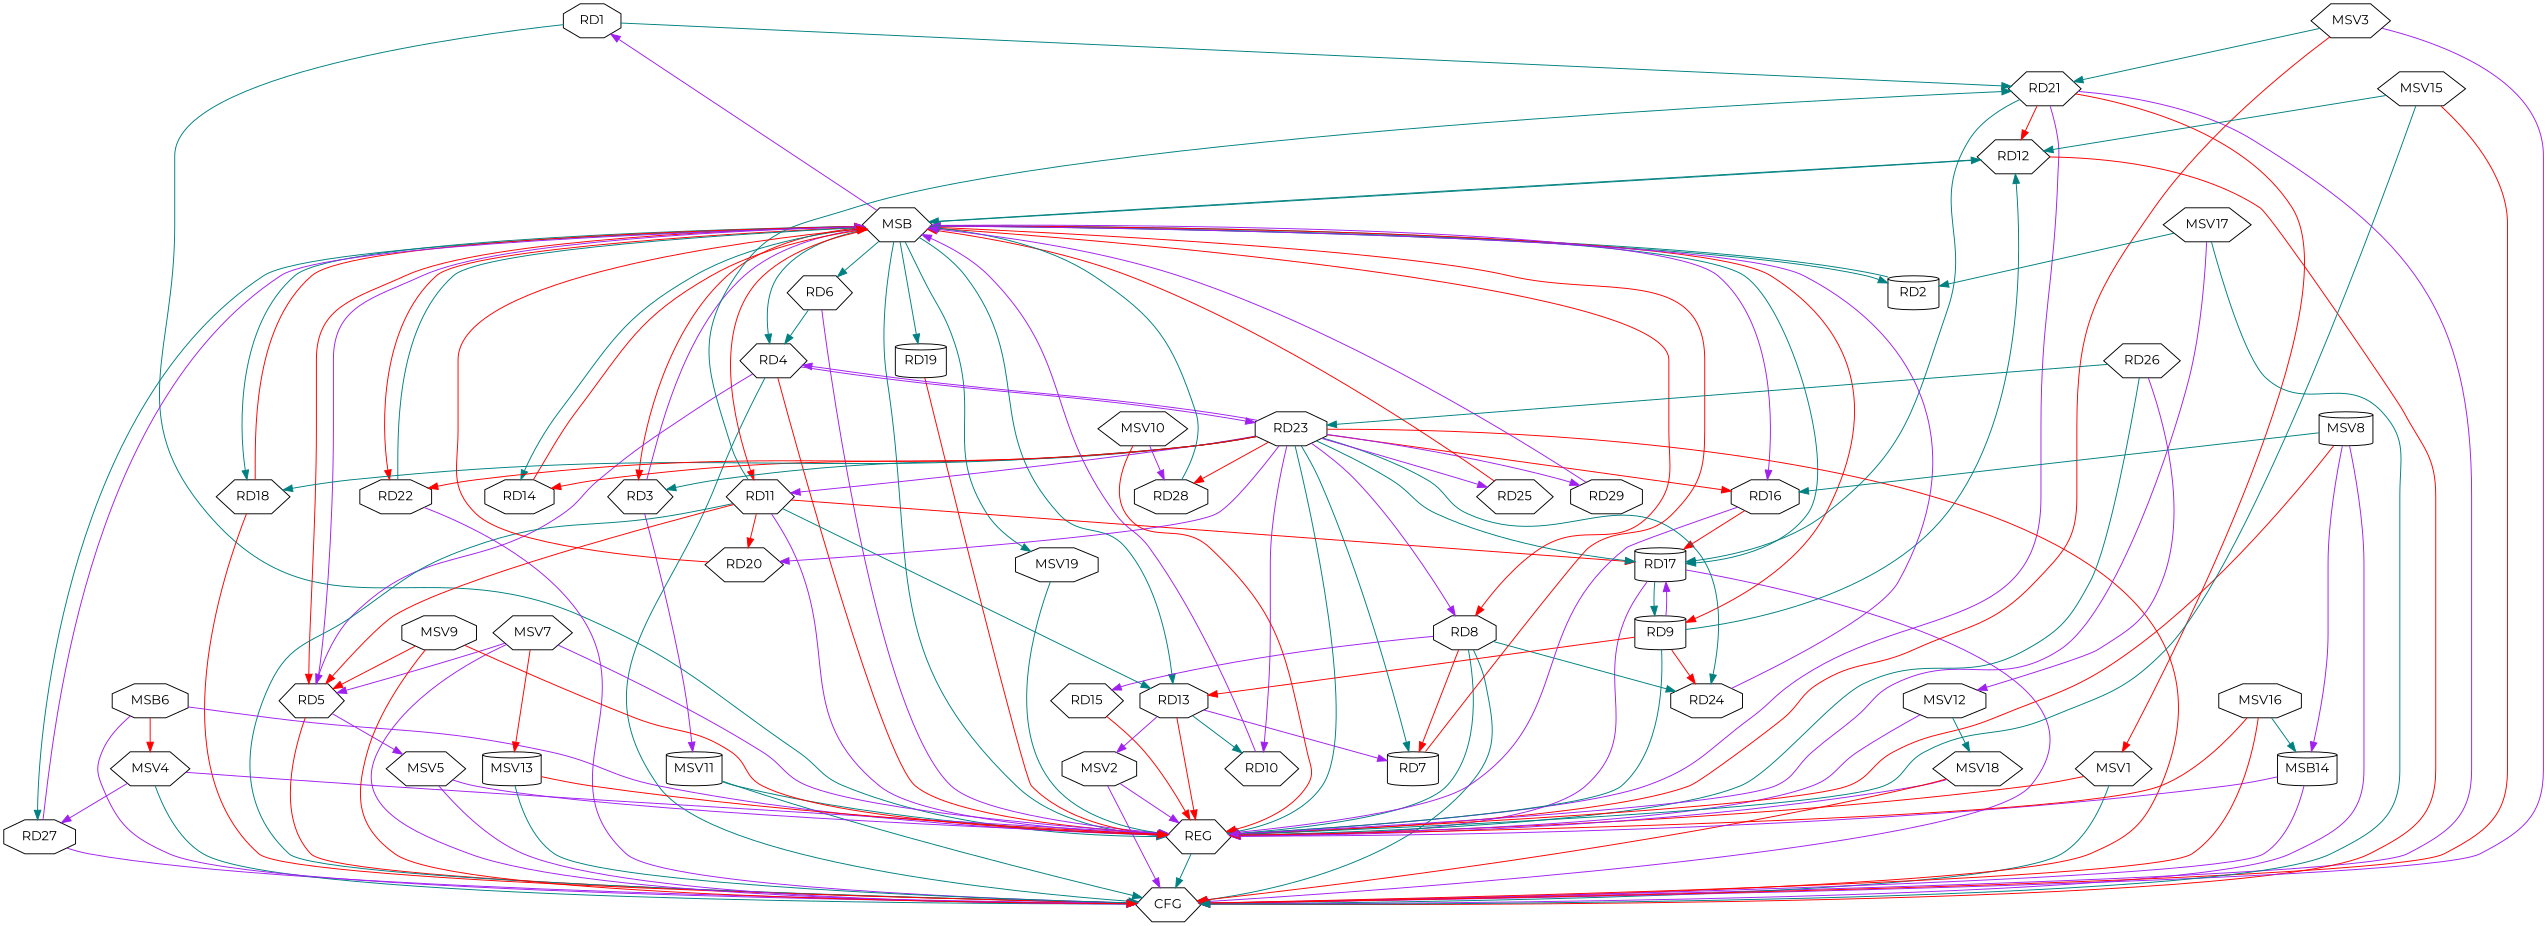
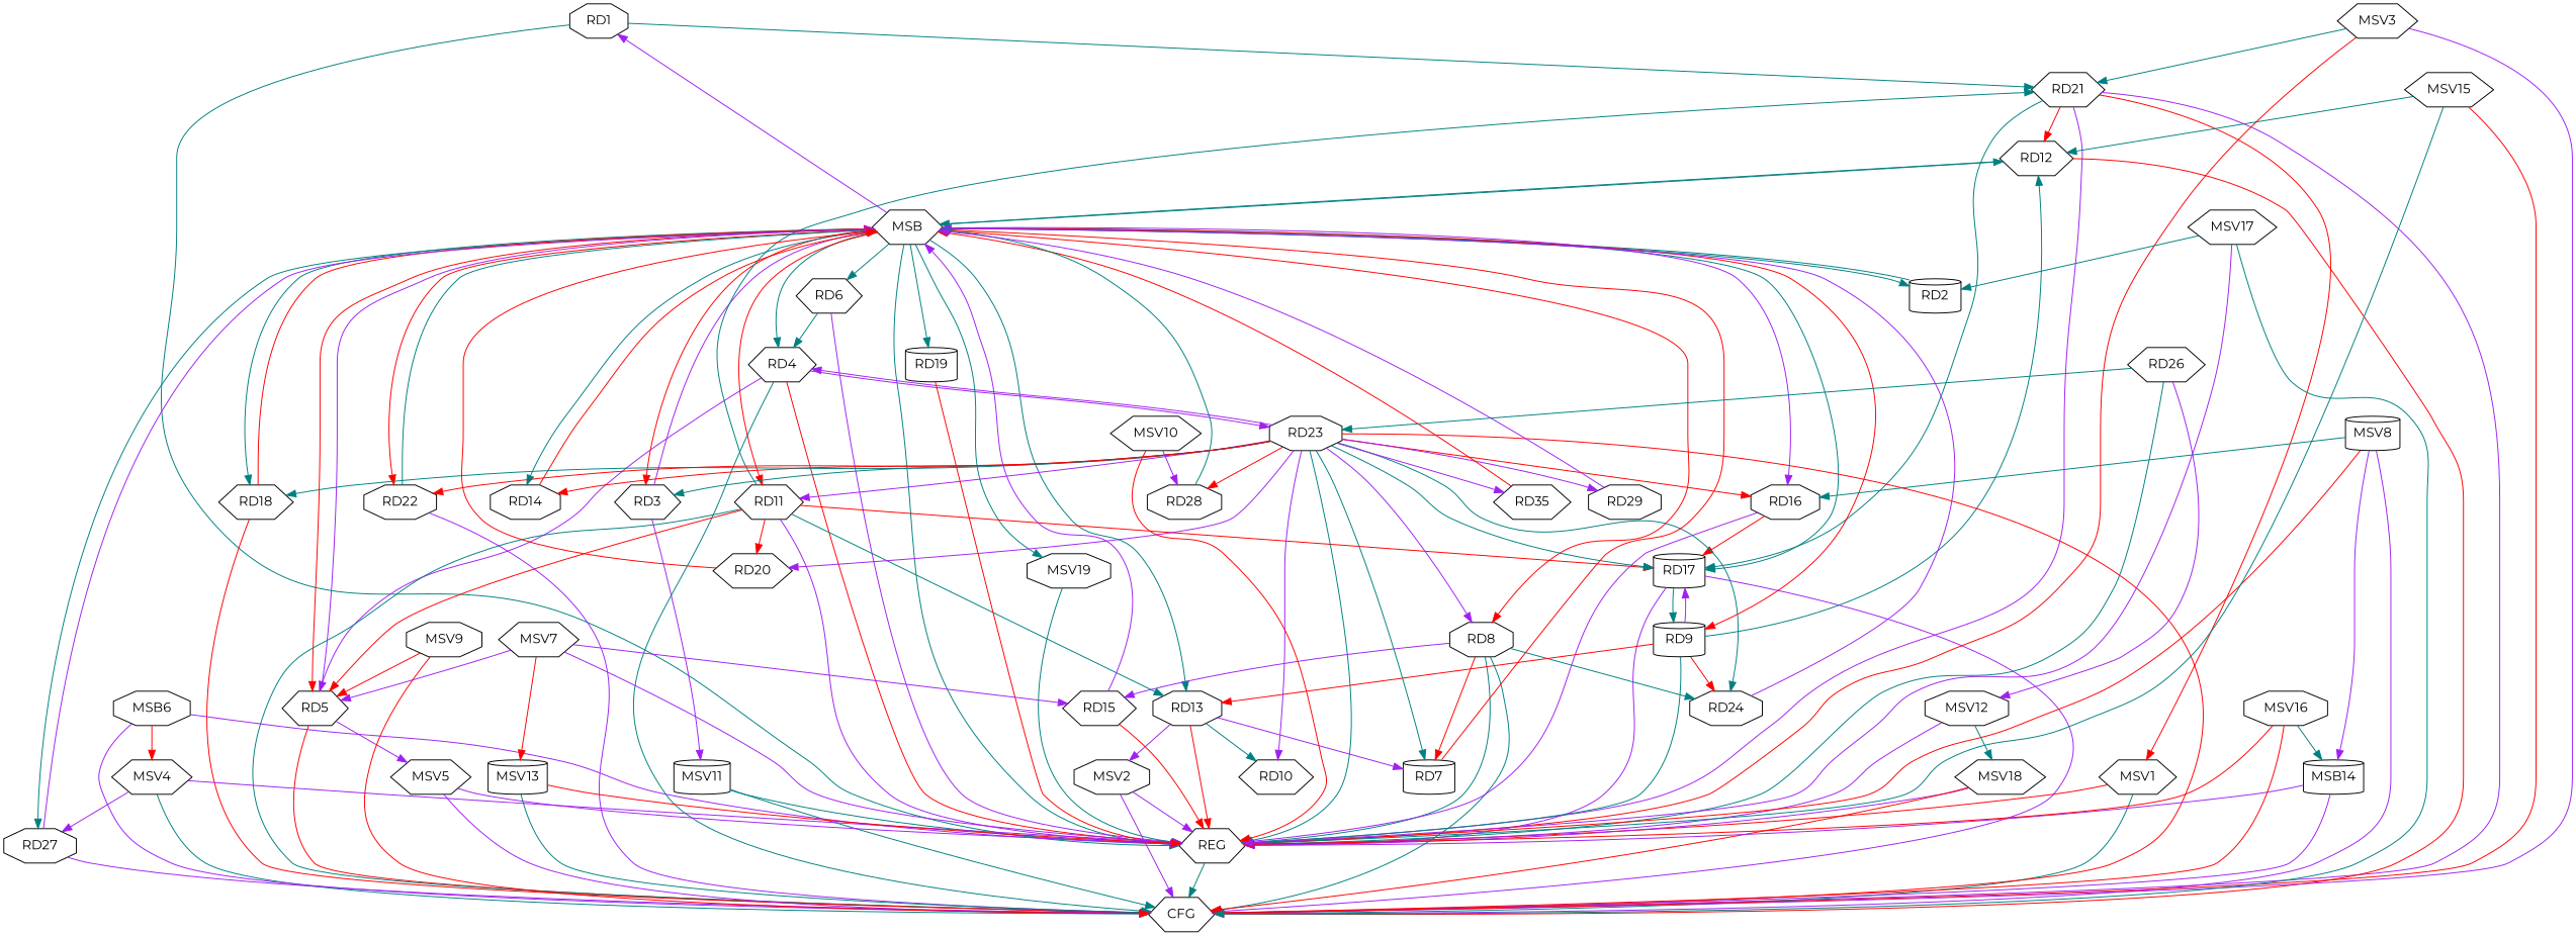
  strict digraph {
    fontname=Montserrat
    node [fontname=Montserrat shape=hexagon]
    edge [color=teal fontname=Montserrat]
    n1 [label=RD1 shape=octagon]
    n2 [label=RD21]
    n3 [label=REG]
    n4 [label=CFG]
    n5 [label=RD12]
    n6 [label=RD17 shape=cylinder]
    n7 [label=MSV1]
    n8 [label=RD2 shape=cylinder]
    n9 [label=MSB]
    n10 [label=RD3]
    n11 [label=RD4]
    n12 [label=RD5]
    n13 [label=RD6]
    n14 [label=RD8 shape=octagon]
    n15 [label=RD9 shape=cylinder]
    n16 [label=RD13 shape=octagon]
    n17 [label=RD11]
    n18 [label=RD14 shape=octagon]
    n19 [label=RD16 shape=octagon]
    n20 [label=RD18]
    n21 [label=RD19 shape=cylinder]
    n22 [label=RD22 shape=octagon]
    n23 [label=RD27 shape=octagon]
    n24 [label=MSV19 shape=octagon]
    n25 [label=MSV11 shape=cylinder]
    n26 [label=RD23 shape=octagon]
    n27 [label=MSV5]
    n28 [label=RD7 shape=cylinder]
    n29 [label=RD24 shape=octagon]
    n30 [label=RD10]
    n31 [label=RD20]
-   n32 [label=RD25]
+   n32 [label=RD35]
    n33 [label=RD28 shape=octagon]
    n34 [label=RD29 shape=octagon]
    n35 [label=RD15]
    n36 [label=MSV2 shape=octagon]
    n37 [label=RD26]
    n38 [label=MSV12 shape=octagon]
    n39 [label=MSV18]
    n40 [label=MSV3]
    n41 [label=MSV4]
    n42 [label=MSB6 shape=octagon]
    n43 [label=MSV7]
    n44 [label=MSV13 shape=cylinder]
    n45 [label=MSV8 shape=cylinder]
    n46 [label=MSB14 shape=cylinder]
    n47 [label=MSV9 shape=octagon]
    n48 [label=MSV10]
    n49 [label=MSV15]
    n50 [label=MSV16 shape=octagon]
    n51 [label=MSV17]
    n1 -> n2
    n1 -> n3
    n2 -> n3 [color=purple]
    n2 -> n4 [color=purple]
    n2 -> n5 [color=red]
    n2 -> n6
    n2 -> n7 [color=red]
    n3 -> n4
    n5 -> n4 [color=red]
    n5 -> n9
    n6 -> n3 [color=purple]
    n6 -> n4 [color=purple]
    n6 -> n15
    n7 -> n3 [color=red]
    n7 -> n4
    n8 -> n9
    n9 -> n1 [color=purple]
    n9 -> n3
    n9 -> n5
    n9 -> n6
    n9 -> n8
    n9 -> n10 [color=red]
    n9 -> n11
    n9 -> n12 [color=red]
    n9 -> n13
    n9 -> n14 [color=red]
    n9 -> n15 [color=red]
    n9 -> n16
    n9 -> n17 [color=red]
    n9 -> n18
    n9 -> n19 [color=purple]
    n9 -> n20
    n9 -> n21
    n9 -> n22 [color=red]
    n9 -> n23
    n9 -> n24
    n10 -> n9 [color=purple]
    n10 -> n25 [color=purple]
    n11 -> n3 [color=red]
    n11 -> n4
    n11 -> n12 [color=purple]
    n11 -> n26 [color=purple]
    n12 -> n4 [color=red]
    n12 -> n9 [color=purple]
    n12 -> n27 [color=purple]
    n13 -> n3 [color=purple]
    n13 -> n11
    n14 -> n3
    n14 -> n4
    n14 -> n28 [color=red]
    n14 -> n29
    n14 -> n35 [color=purple]
    n15 -> n3
    n15 -> n5
    n15 -> n6 [color=purple]
    n15 -> n16 [color=red]
    n15 -> n29 [color=red]
    n16 -> n3 [color=red]
    n16 -> n28 [color=purple]
    n16 -> n30
    n16 -> n36 [color=purple]
    n17 -> n2
    n17 -> n3 [color=purple]
    n17 -> n4
    n17 -> n6 [color=red]
    n17 -> n12 [color=red]
    n17 -> n16
    n17 -> n31 [color=red]
    n18 -> n9 [color=red]
    n19 -> n3 [color=purple]
    n19 -> n6 [color=red]
    n20 -> n4 [color=red]
    n20 -> n9 [color=red]
    n21 -> n3 [color=red]
    n22 -> n4 [color=purple]
    n22 -> n9
    n23 -> n4 [color=purple]
    n23 -> n9 [color=purple]
    n24 -> n3
    n25 -> n3
    n25 -> n4
    n26 -> n3
    n26 -> n4 [color=red]
    n26 -> n6
    n26 -> n10
    n26 -> n11 [color=purple]
    n26 -> n14 [color=purple]
    n26 -> n17 [color=purple]
    n26 -> n18 [color=red]
    n26 -> n19 [color=red]
    n26 -> n20
    n26 -> n22 [color=red]
    n26 -> n28
    n26 -> n29
    n26 -> n30 [color=purple]
    n26 -> n31 [color=purple]
    n26 -> n32 [color=purple]
    n26 -> n33 [color=red]
    n26 -> n34 [color=purple]
    n27 -> n3 [color=purple]
    n27 -> n4 [color=purple]
    n28 -> n9 [color=red]
    n29 -> n9 [color=purple]
-   n30 -> n9 [color=purple]
+   n35 -> n9 [color=purple]
    n31 -> n9 [color=red]
    n32 -> n9 [color=red]
    n33 -> n9
    n34 -> n9 [color=purple]
    n35 -> n3 [color=red]
    n36 -> n3 [color=purple]
    n36 -> n4 [color=purple]
    n37 -> n3
    n37 -> n26
    n37 -> n38 [color=purple]
    n38 -> n3 [color=purple]
    n38 -> n39
    n39 -> n3 [color=purple]
    n39 -> n4 [color=red]
    n40 -> n2
    n40 -> n3 [color=red]
    n40 -> n4 [color=purple]
    n41 -> n3 [color=purple]
    n41 -> n4
    n41 -> n23 [color=purple]
    n42 -> n3 [color=purple]
    n42 -> n4 [color=purple]
    n42 -> n41 [color=red]
    n43 -> n3 [color=purple]
-   n43 -> n4 [color=purple]
+   n43 -> n35 [color=purple]
    n43 -> n12 [color=purple]
    n43 -> n44 [color=red]
    n44 -> n3 [color=red]
    n44 -> n4
    n45 -> n3 [color=red]
    n45 -> n4 [color=purple]
    n45 -> n19
    n45 -> n46 [color=purple]
    n46 -> n3 [color=purple]
    n46 -> n4 [color=purple]
-   n47 -> n3 [color=red]
    n47 -> n4 [color=red]
    n47 -> n12 [color=red]
    n48 -> n3 [color=red]
    n48 -> n33 [color=purple]
    n49 -> n3
    n49 -> n4 [color=red]
    n49 -> n5
    n50 -> n3 [color=red]
    n50 -> n4 [color=red]
    n50 -> n46
    n51 -> n3 [color=purple]
    n51 -> n4
    n51 -> n8
  }
